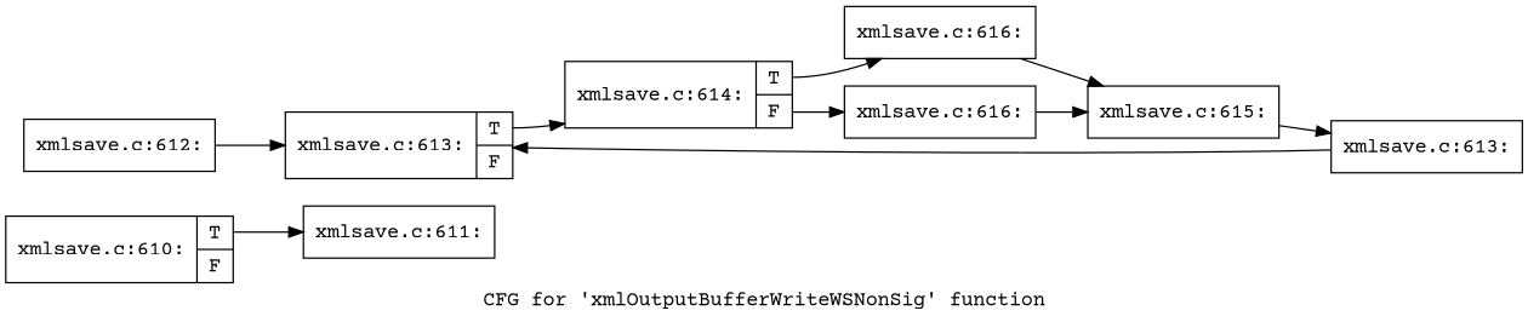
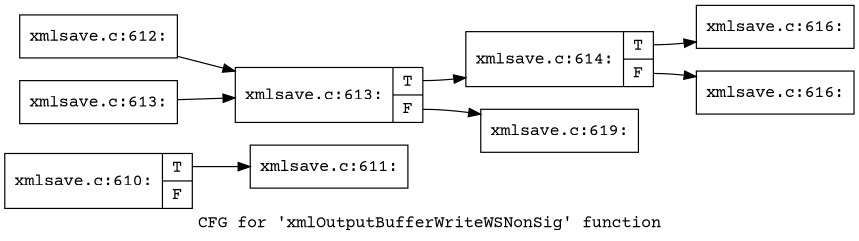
  digraph {
    fontname="Courier Prime"
    label="CFG for 'xmlOutputBufferWriteWSNonSig' function"
    rankdir=LR
    node [fontname="Courier Prime" shape=record]
    edge [fontname="Courier Prime"]
    n1 [label="{xmlsave.c:611:}"]
    n2 [label="{xmlsave.c:610:|{<s0>T|<s1>F}}"]
+   n3 [label="{xmlsave.c:619:}"]
    n4 [label="{xmlsave.c:612:}"]
    n5 [label="{xmlsave.c:613:|{<s0>T|<s1>F}}"]
    n6 [label="{xmlsave.c:614:|{<s0>T|<s1>F}}"]
    n7 [label="{xmlsave.c:616:}"]
    n8 [label="{xmlsave.c:616:}"]
-   n9 [label="{xmlsave.c:615:}"]
    n10 [label="{xmlsave.c:613:}"]
    n2 -> n1 [tailport=s0]
    n4 -> n5
+   n5 -> n3 [tailport=s1]
    n5 -> n6 [tailport=s0]
    n6 -> n7 [tailport=s0]
    n6 -> n8 [tailport=s1]
-   n7 -> n9
-   n8 -> n9
-   n9 -> n10
    n10 -> n5
  }
